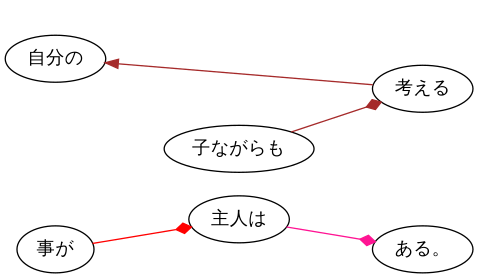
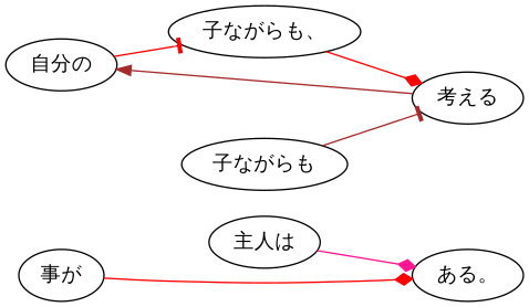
  digraph {
    fontname="DejaVu Serif"
    rankdir=LR
    node [fontname="DejaVu Serif"]
    edge [arrowhead=diamond color=red fontname="DejaVu Serif"]
    n1 [label="主人は"]
    n2 [label="ある。"]
    n3 [label="自分の"]
+   n4 [label="子ながらも、"]
    n5 [label="考える"]
    n6 [label="子ながらも"]
    n7 [label="事が"]
    n1 -> n2 [color=deeppink]
+   n3 -> n4 [arrowhead=tee]
+   n4 -> n5
    n5 -> n3 [arrowhead=normal color=brown]
-   n6 -> n5 [color=brown]
-   n7 -> n1
+   n6 -> n5 [arrowhead=tee color=brown]
+   n7 -> n2
  }
